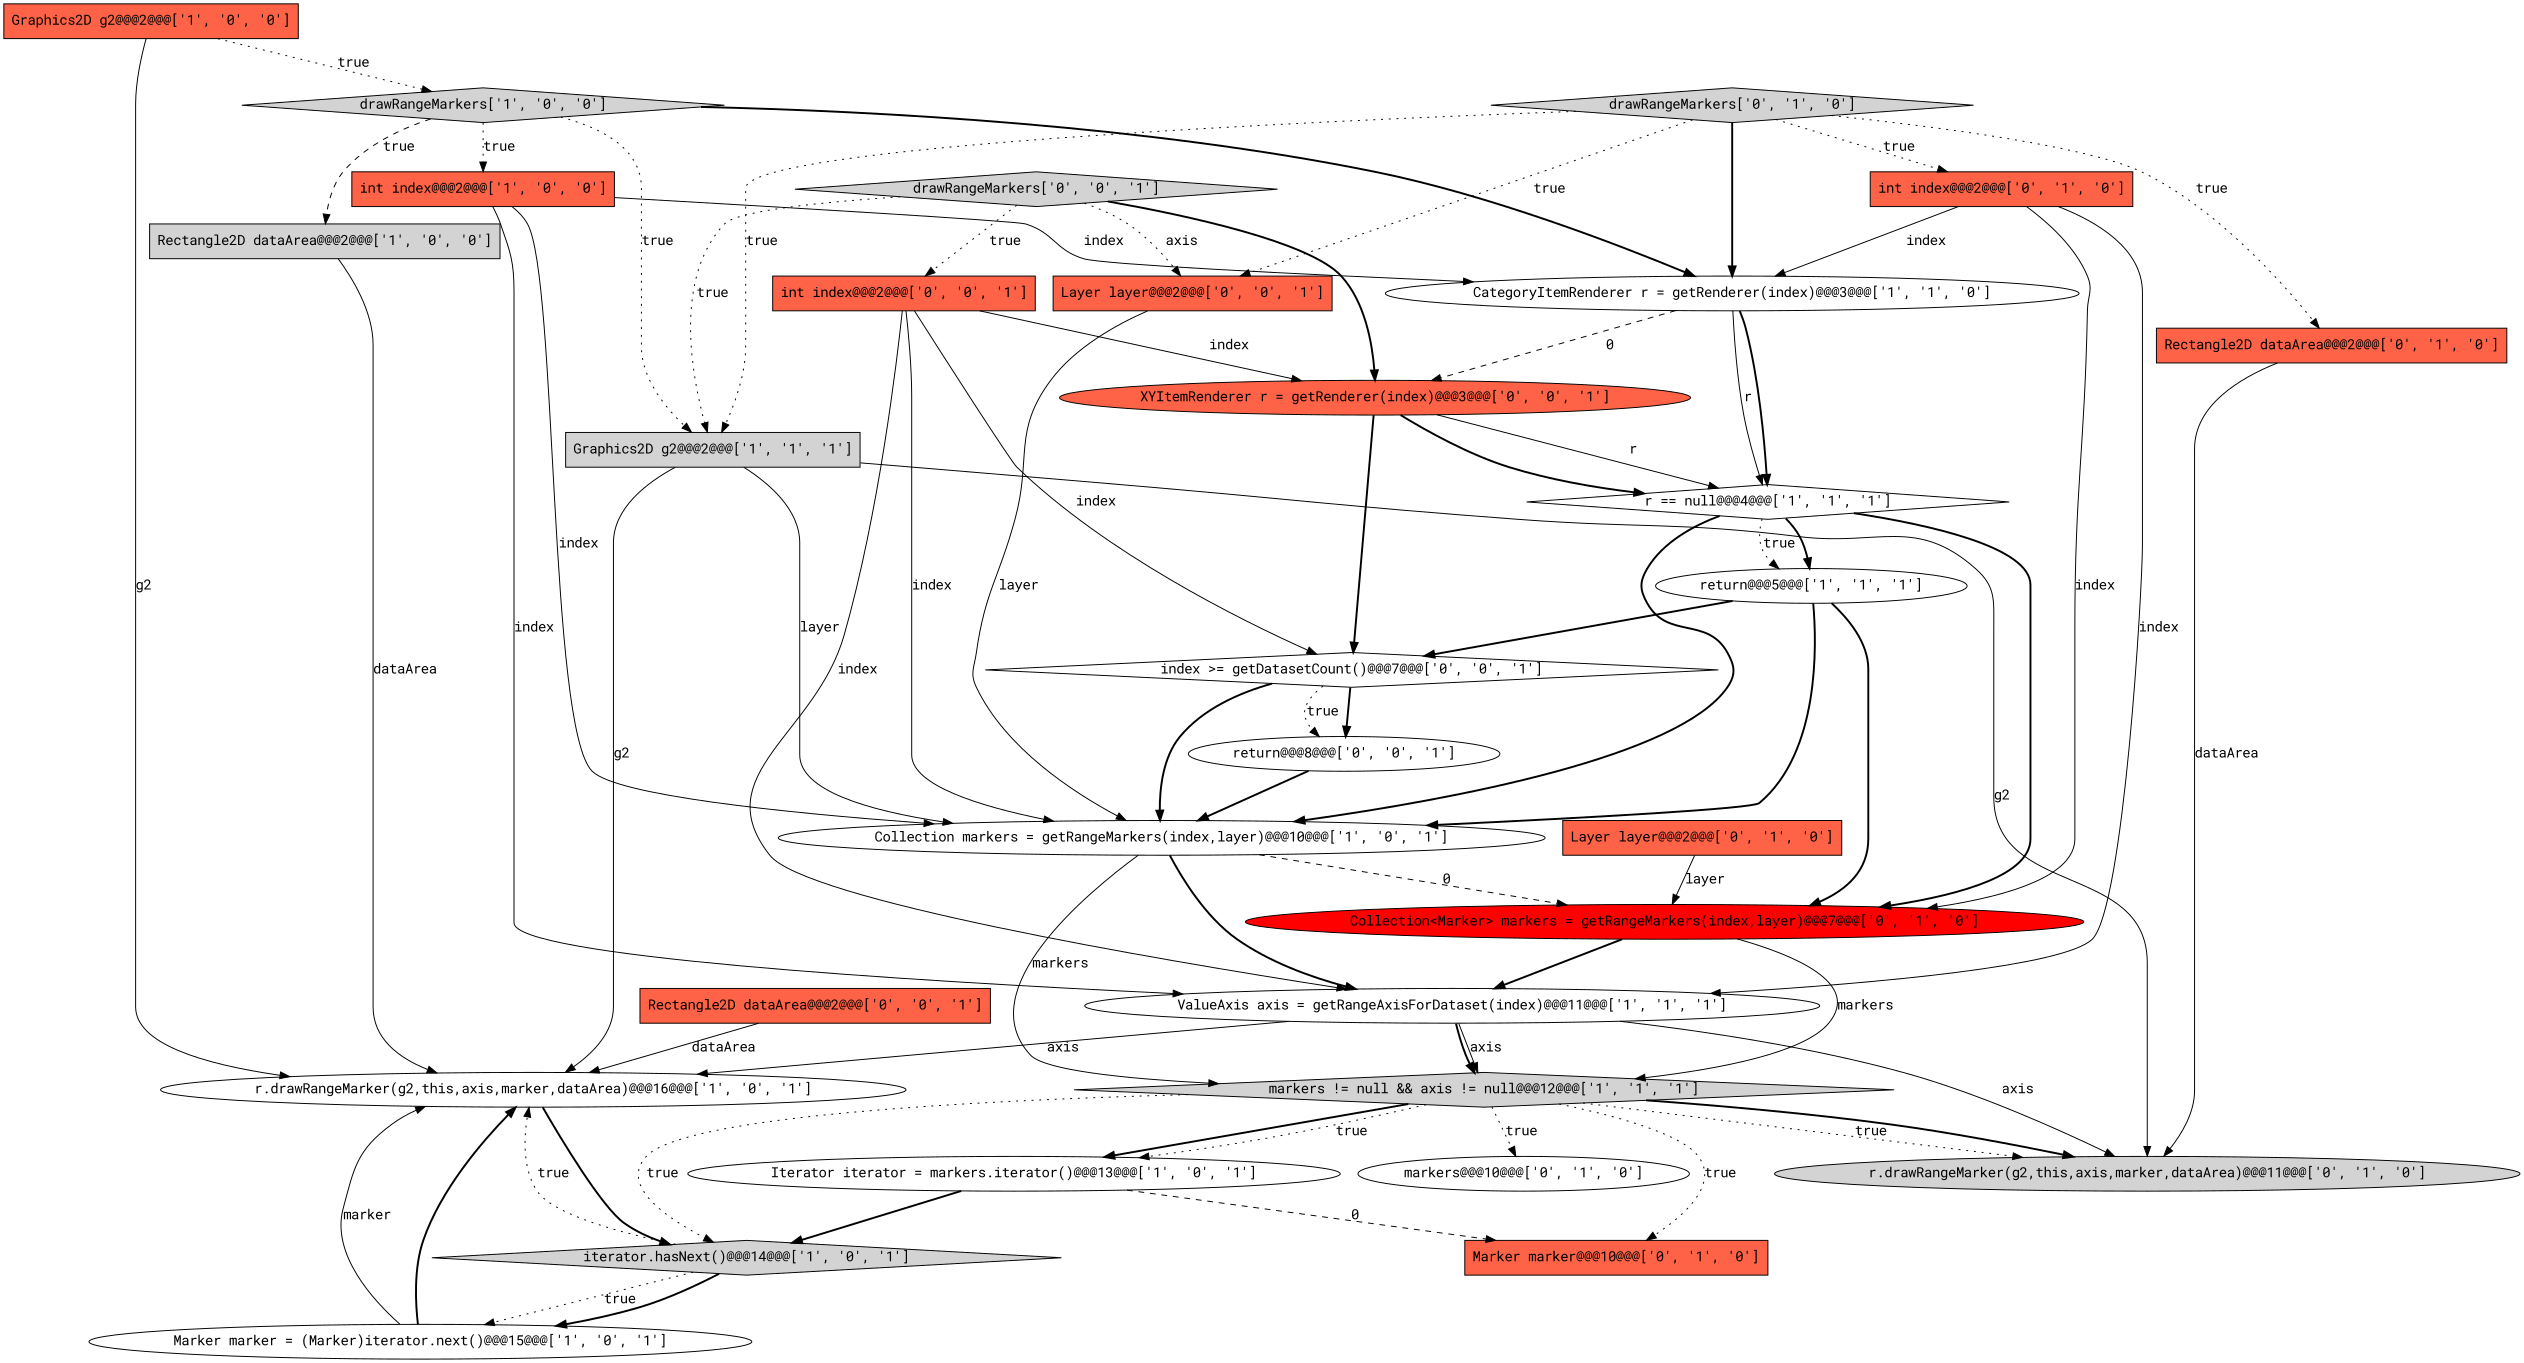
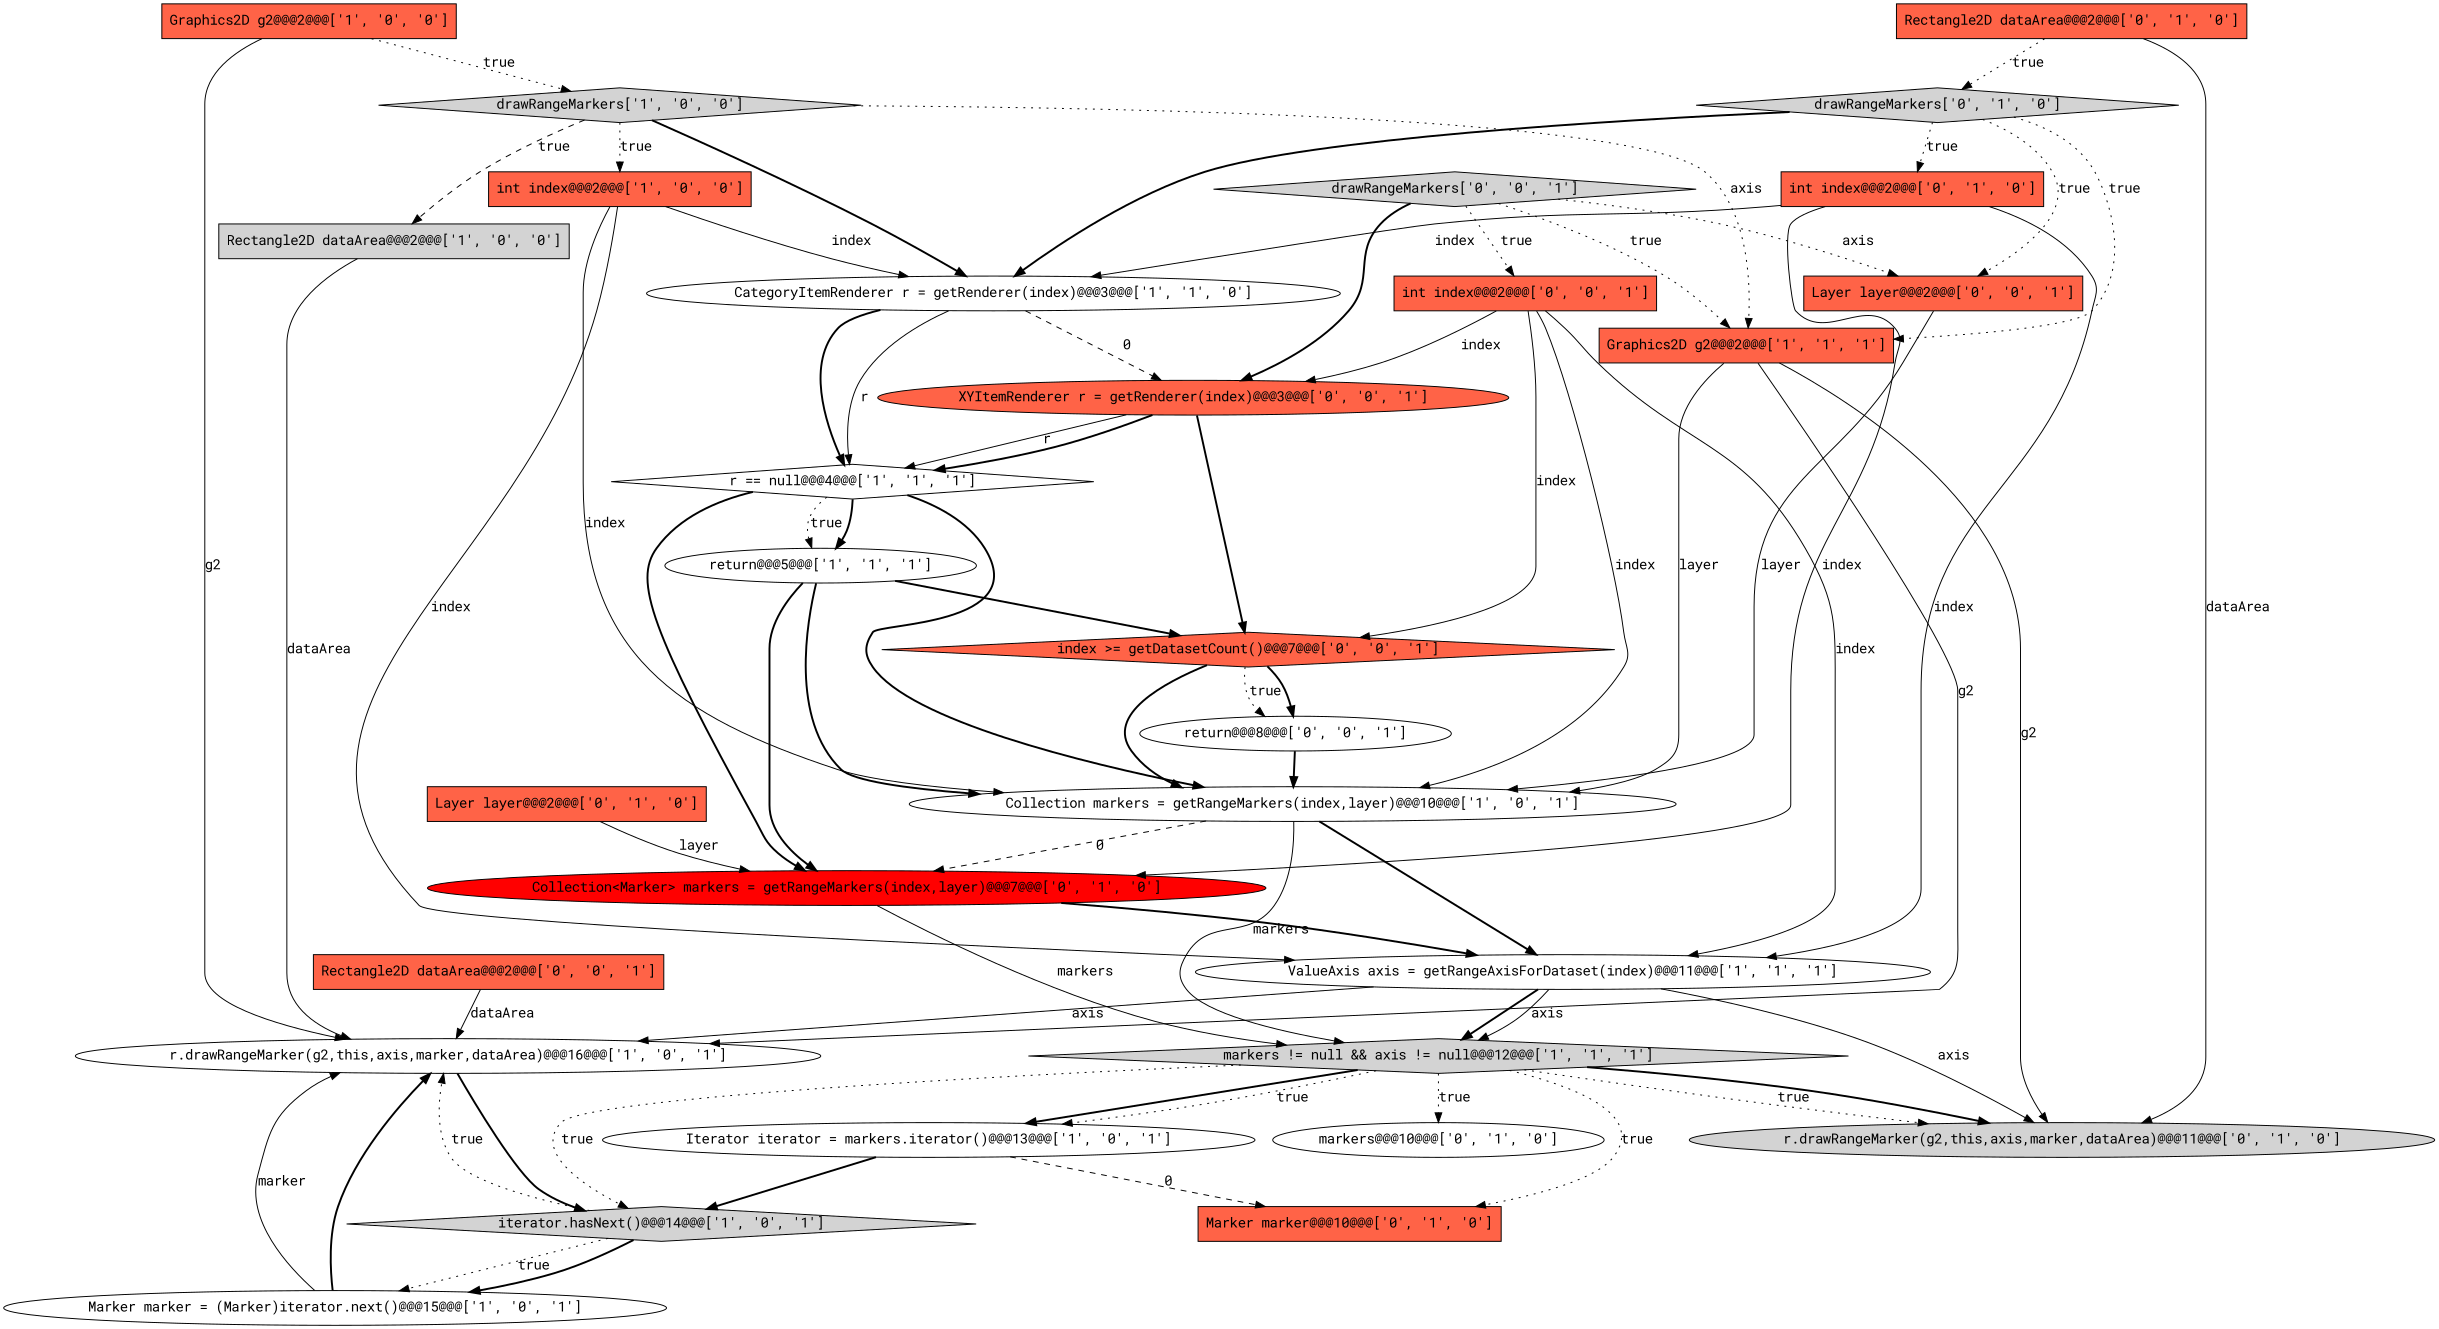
  digraph {
    fontname="Roboto Mono"
    node [fillcolor=white fontname="Roboto Mono" shape=ellipse style=filled]
    edge [fontname="Roboto Mono" style=solid]
    n1 [fillcolor=lightgray label="Rectangle2D dataArea@@@2@@@['1', '0', '0']" shape=box]
    n2 [label="r.drawRangeMarker(g2,this,axis,marker,dataArea)@@@16@@@['1', '0', '1']"]
    n3 [fillcolor=lightgray label="iterator.hasNext()@@@14@@@['1', '0', '1']" shape=diamond]
-   n4 [label="index >= getDatasetCount()@@@7@@@['0', '0', '1']" shape=diamond]
+   n4 [fillcolor=tomato label="index >= getDatasetCount()@@@7@@@['0', '0', '1']" shape=diamond]
    n5 [label="return@@@8@@@['0', '0', '1']"]
    n6 [label="Collection markers = getRangeMarkers(index,layer)@@@10@@@['1', '0', '1']"]
    n7 [label="ValueAxis axis = getRangeAxisForDataset(index)@@@11@@@['1', '1', '1']"]
    n8 [fillcolor=red label="Collection<Marker> markers = getRangeMarkers(index,layer)@@@7@@@['0', '1', '0']"]
    n9 [fillcolor=lightgray label="markers != null && axis != null@@@12@@@['1', '1', '1']" shape=diamond]
    n10 [fillcolor=tomato label="Graphics2D g2@@@2@@@['1', '0', '0']" shape=box]
    n11 [fillcolor=lightgray label="drawRangeMarkers['1', '0', '0']" shape=diamond]
    n12 [fillcolor=tomato label="Marker marker@@@10@@@['0', '1', '0']" shape=box]
    n13 [fillcolor=lightgray label="drawRangeMarkers['0', '1', '0']" shape=diamond]
    n14 [label="CategoryItemRenderer r = getRenderer(index)@@@3@@@['1', '1', '0']"]
    n15 [fillcolor=tomato label="Rectangle2D dataArea@@@2@@@['0', '1', '0']" shape=box]
    n16 [fillcolor=tomato label="int index@@@2@@@['0', '1', '0']" shape=box]
-   n17 [fillcolor=lightgray label="Graphics2D g2@@@2@@@['1', '1', '1']" shape=box]
+   n17 [fillcolor=tomato label="Graphics2D g2@@@2@@@['1', '1', '1']" shape=box]
    n18 [fillcolor=tomato label="Layer layer@@@2@@@['0', '0', '1']" shape=box]
    n19 [fillcolor=tomato label="XYItemRenderer r = getRenderer(index)@@@3@@@['0', '0', '1']"]
    n20 [label="r == null@@@4@@@['1', '1', '1']" shape=diamond]
    n21 [fillcolor=tomato label="Layer layer@@@2@@@['0', '1', '0']" shape=box]
    n22 [fillcolor=lightgray label="r.drawRangeMarker(g2,this,axis,marker,dataArea)@@@11@@@['0', '1', '0']"]
    n23 [fillcolor=tomato label="int index@@@2@@@['0', '0', '1']" shape=box]
    n24 [label="return@@@5@@@['1', '1', '1']"]
    n25 [fillcolor=tomato label="int index@@@2@@@['1', '0', '0']" shape=box]
    n26 [label="Marker marker = (Marker)iterator.next()@@@15@@@['1', '0', '1']"]
    n27 [label="markers@@@10@@@['0', '1', '0']"]
    n28 [label="Iterator iterator = markers.iterator()@@@13@@@['1', '0', '1']"]
    n29 [fillcolor=tomato label="Rectangle2D dataArea@@@2@@@['0', '0', '1']" shape=box]
    n30 [fillcolor=lightgray label="drawRangeMarkers['0', '0', '1']" shape=diamond]
    n1 -> n2 [label=dataArea]
    n2 -> n3 [style=bold]
    n3 -> n2 [label=true style=dotted]
    n3 -> n26 [label=true style=dotted]
    n3 -> n26 [style=bold]
    n4 -> n5 [label=true style=dotted]
    n4 -> n5 [style=bold]
    n4 -> n6 [style=bold]
    n5 -> n6 [style=bold]
    n6 -> n7 [style=bold]
    n6 -> n8 [label=0 style=dashed]
    n6 -> n9 [label=markers]
    n7 -> n2 [label=axis]
    n7 -> n9 [style=bold]
    n7 -> n9 [label=axis]
    n7 -> n22 [label=axis]
    n8 -> n7 [style=bold]
    n8 -> n9 [label=markers]
    n9 -> n3 [label=true style=dotted]
    n9 -> n12 [label=true style=dotted]
    n9 -> n22 [label=true style=dotted]
    n9 -> n22 [style=bold]
    n9 -> n27 [label=true style=dotted]
    n9 -> n28 [style=bold]
    n9 -> n28 [label=true style=dotted]
    n10 -> n2 [label=g2]
    n10 -> n11 [label=true style=dotted]
    n11 -> n1 [label=true style=dashed]
    n11 -> n14 [style=bold]
-   n11 -> n17 [label=true style=dotted]
+   n11 -> n17 [label=axis style=dotted]
    n11 -> n25 [label=true style=dotted]
    n13 -> n14 [style=bold]
-   n13 -> n15 [label=true style=dotted]
+   n15 -> n13 [label=true style=dotted]
    n13 -> n16 [label=true style=dotted]
    n13 -> n17 [label=true style=dotted]
    n13 -> n18 [label=true style=dotted]
    n14 -> n19 [label=0 style=dashed]
    n14 -> n20 [style=bold]
    n14 -> n20 [label=r]
    n15 -> n22 [label=dataArea]
    n16 -> n7 [label=index]
    n16 -> n8 [label=index]
    n16 -> n14 [label=index]
    n17 -> n2 [label=g2]
    n17 -> n6 [label=layer]
    n17 -> n22 [label=g2]
    n18 -> n6 [label=layer]
    n19 -> n4 [style=bold]
    n19 -> n20 [label=r]
    n19 -> n20 [style=bold]
    n20 -> n6 [style=bold]
    n20 -> n8 [style=bold]
    n20 -> n24 [style=bold]
    n20 -> n24 [label=true style=dotted]
    n21 -> n8 [label=layer]
    n23 -> n4 [label=index]
    n23 -> n6 [label=index]
    n23 -> n7 [label=index]
    n23 -> n19 [label=index]
    n24 -> n4 [style=bold]
    n24 -> n6 [style=bold]
    n24 -> n8 [style=bold]
    n25 -> n6 [label=index]
    n25 -> n7 [label=index]
    n25 -> n14 [label=index]
    n26 -> n2 [label=marker]
    n26 -> n2 [style=bold]
    n28 -> n3 [style=bold]
    n28 -> n12 [label=0 style=dashed]
    n29 -> n2 [label=dataArea]
    n30 -> n17 [label=true style=dotted]
    n30 -> n18 [label=axis style=dotted]
    n30 -> n19 [style=bold]
    n30 -> n23 [label=true style=dotted]
  }
